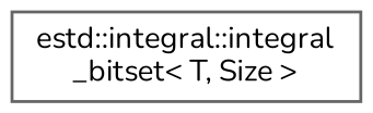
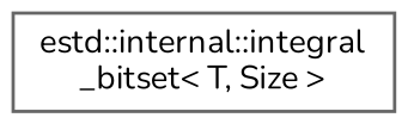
  digraph {
    rankdir=LR
    fontname=Nunito
-   n1 [color=grey40 fillcolor=white fontname=Nunito fontsize=10 height=0.2 label="estd::integral::integral\l_bitset\< T, Size \>" shape=box style=filled width=0.4]
+   n1 [color=grey40 fillcolor=white fontname=Nunito fontsize=10 height=0.2 label="estd::internal::integral\l_bitset\< T, Size \>" shape=box style=filled width=0.4]
  }
